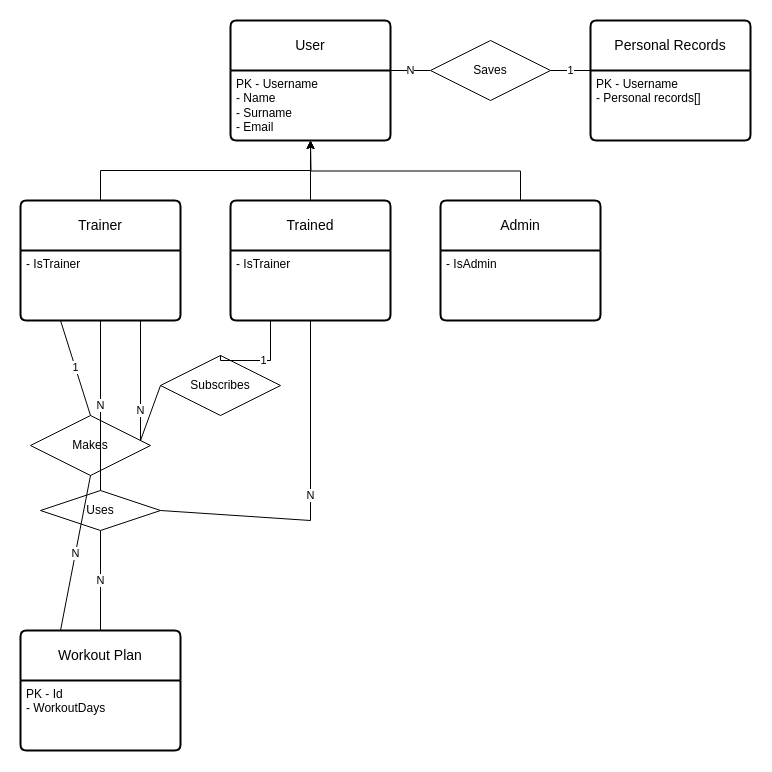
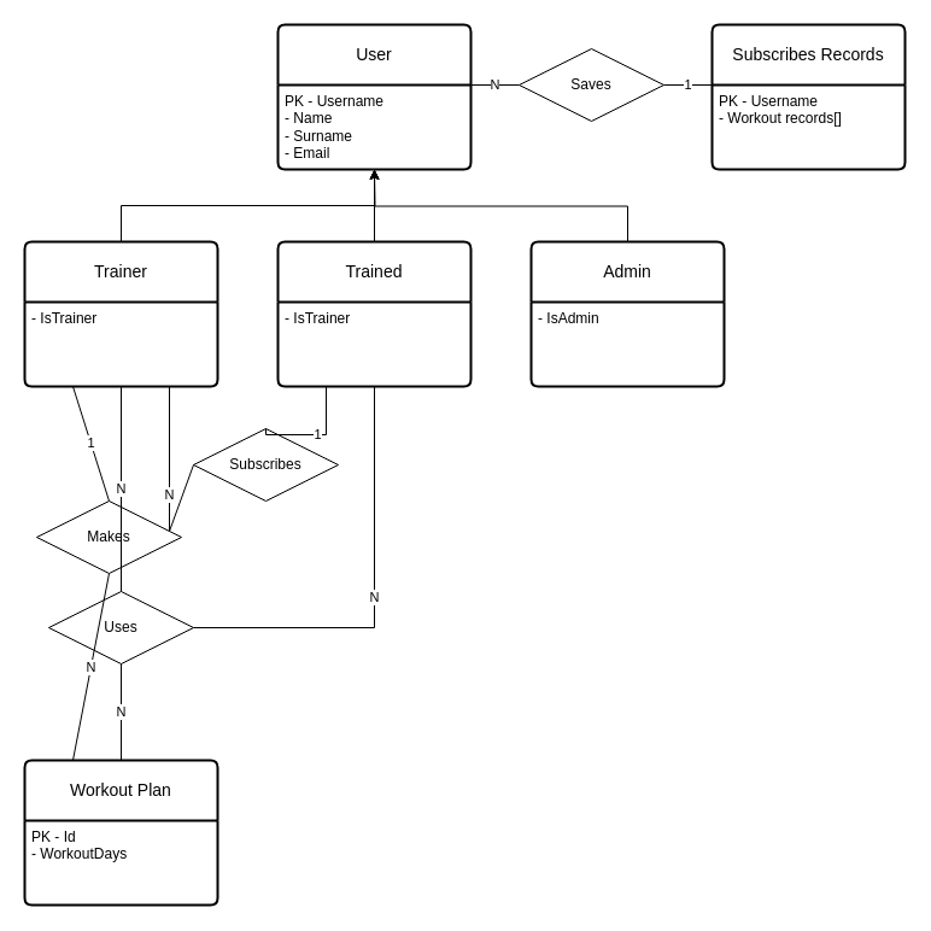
  <mxCell id="0" />
  <mxCell id="1" parent="0" />
  <mxCell id="2" style="edgeStyle=orthogonalEdgeStyle;rounded=0;orthogonalLoop=1;jettySize=auto;html=1;exitX=0.5;exitY=0;exitDx=0;exitDy=0;entryX=0.5;entryY=1;entryDx=0;entryDy=0;" parent="1" source="3" target="12" edge="1"><mxGeometry relative="1" as="geometry" /></mxCell>
  <mxCell id="3" value="Trainer" style="swimlane;childLayout=stackLayout;horizontal=1;startSize=50;horizontalStack=0;rounded=1;fontSize=14;fontStyle=0;strokeWidth=2;resizeParent=0;resizeLast=1;shadow=0;dashed=0;align=center;arcSize=4;whiteSpace=wrap;html=1;" parent="1" vertex="1"><mxGeometry x="20" y="200" width="160" height="120" as="geometry" /></mxCell>
  <mxCell id="4" value="- IsTrainer" style="align=left;strokeColor=none;fillColor=none;spacingLeft=4;fontSize=12;verticalAlign=top;resizable=0;rotatable=0;part=1;html=1;" parent="3" vertex="1"><mxGeometry y="50" width="160" height="70" as="geometry" /></mxCell>
  <mxCell id="5" style="edgeStyle=orthogonalEdgeStyle;rounded=0;orthogonalLoop=1;jettySize=auto;html=1;exitX=0.5;exitY=0;exitDx=0;exitDy=0;entryX=0.5;entryY=1;entryDx=0;entryDy=0;" parent="1" source="6" target="12" edge="1"><mxGeometry relative="1" as="geometry" /></mxCell>
  <mxCell id="6" value="Trained" style="swimlane;childLayout=stackLayout;horizontal=1;startSize=50;horizontalStack=0;rounded=1;fontSize=14;fontStyle=0;strokeWidth=2;resizeParent=0;resizeLast=1;shadow=0;dashed=0;align=center;arcSize=4;whiteSpace=wrap;html=1;" parent="1" vertex="1"><mxGeometry x="230" y="200" width="160" height="120" as="geometry" /></mxCell>
  <mxCell id="7" value="- IsTrainer" style="align=left;strokeColor=none;fillColor=none;spacingLeft=4;fontSize=12;verticalAlign=top;resizable=0;rotatable=0;part=1;html=1;" parent="6" vertex="1"><mxGeometry y="50" width="160" height="70" as="geometry" /></mxCell>
  <mxCell id="8" style="edgeStyle=orthogonalEdgeStyle;rounded=0;orthogonalLoop=1;jettySize=auto;html=1;exitX=0.5;exitY=0;exitDx=0;exitDy=0;" parent="1" source="9" edge="1"><mxGeometry relative="1" as="geometry"><mxPoint x="310" y="140" as="targetPoint" /></mxGeometry></mxCell>
  <mxCell id="9" value="Admin" style="swimlane;childLayout=stackLayout;horizontal=1;startSize=50;horizontalStack=0;rounded=1;fontSize=14;fontStyle=0;strokeWidth=2;resizeParent=0;resizeLast=1;shadow=0;dashed=0;align=center;arcSize=4;whiteSpace=wrap;html=1;" parent="1" vertex="1"><mxGeometry x="440" y="200" width="160" height="120" as="geometry" /></mxCell>
  <mxCell id="10" value="- IsAdmin" style="align=left;strokeColor=none;fillColor=none;spacingLeft=4;fontSize=12;verticalAlign=top;resizable=0;rotatable=0;part=1;html=1;" parent="9" vertex="1"><mxGeometry y="50" width="160" height="70" as="geometry" /></mxCell>
  <mxCell id="11" value="User" style="swimlane;childLayout=stackLayout;horizontal=1;startSize=50;horizontalStack=0;rounded=1;fontSize=14;fontStyle=0;strokeWidth=2;resizeParent=0;resizeLast=1;shadow=0;dashed=0;align=center;arcSize=4;whiteSpace=wrap;html=1;" parent="1" vertex="1"><mxGeometry x="230" y="20" width="160" height="120" as="geometry" /></mxCell>
  <mxCell id="12" value="PK - Username&lt;br&gt;- Name&lt;br&gt;- Surname&lt;br&gt;- Email" style="align=left;strokeColor=none;fillColor=none;spacingLeft=4;fontSize=12;verticalAlign=top;resizable=0;rotatable=0;part=1;html=1;" parent="11" vertex="1"><mxGeometry y="50" width="160" height="70" as="geometry" /></mxCell>
  <mxCell id="13" value="Workout Plan" style="swimlane;childLayout=stackLayout;horizontal=1;startSize=50;horizontalStack=0;rounded=1;fontSize=14;fontStyle=0;strokeWidth=2;resizeParent=0;resizeLast=1;shadow=0;dashed=0;align=center;arcSize=4;whiteSpace=wrap;html=1;" parent="1" vertex="1"><mxGeometry x="20" y="630" width="160" height="120" as="geometry" /></mxCell>
  <mxCell id="14" value="PK - Id&lt;br&gt;- WorkoutDays" style="align=left;strokeColor=none;fillColor=none;spacingLeft=4;fontSize=12;verticalAlign=top;resizable=0;rotatable=0;part=1;html=1;" parent="13" vertex="1"><mxGeometry y="50" width="160" height="70" as="geometry" /></mxCell>
  <mxCell id="15" value="Makes" style="shape=rhombus;perimeter=rhombusPerimeter;whiteSpace=wrap;html=1;align=center;" parent="1" vertex="1"><mxGeometry x="30" y="415" width="120" height="60" as="geometry" /></mxCell>
- <mxCell id="16" value="Uses" style="shape=rhombus;perimeter=rhombusPerimeter;whiteSpace=wrap;html=1;align=center;" parent="1" vertex="1"><mxGeometry x="40" y="490" width="120" height="40" as="geometry" /></mxCell>
+ <mxCell id="16" value="Uses" style="shape=rhombus;perimeter=rhombusPerimeter;whiteSpace=wrap;html=1;align=center;" parent="1" vertex="1"><mxGeometry x="40" y="490" width="120" height="60" as="geometry" /></mxCell>
  <mxCell id="17" value="1" style="endArrow=none;html=1;rounded=0;exitX=0.5;exitY=0;exitDx=0;exitDy=0;entryX=0.25;entryY=1;entryDx=0;entryDy=0;" parent="1" source="15" target="4" edge="1"><mxGeometry relative="1" as="geometry"><mxPoint x="230" y="490" as="sourcePoint" /><mxPoint x="390" y="490" as="targetPoint" /></mxGeometry></mxCell>
  <mxCell id="18" value="N" style="endArrow=none;html=1;rounded=0;exitX=0.5;exitY=1;exitDx=0;exitDy=0;entryX=0.25;entryY=0;entryDx=0;entryDy=0;" parent="1" source="15" target="13" edge="1"><mxGeometry relative="1" as="geometry"><mxPoint x="230" y="700" as="sourcePoint" /><mxPoint x="100" y="850" as="targetPoint" /></mxGeometry></mxCell>
  <mxCell id="19" value="N" style="endArrow=none;html=1;rounded=0;exitX=0.5;exitY=1;exitDx=0;exitDy=0;entryX=0.5;entryY=0;entryDx=0;entryDy=0;" parent="1" source="16" target="13" edge="1"><mxGeometry relative="1" as="geometry"><mxPoint x="240" y="720" as="sourcePoint" /><mxPoint x="400" y="720" as="targetPoint" /><Array as="points" /></mxGeometry></mxCell>
  <mxCell id="20" value="N" style="endArrow=none;html=1;rounded=0;exitX=0.5;exitY=0;exitDx=0;exitDy=0;entryX=0.5;entryY=1;entryDx=0;entryDy=0;" parent="1" source="16" target="4" edge="1"><mxGeometry relative="1" as="geometry"><mxPoint x="240" y="510" as="sourcePoint" /><mxPoint x="400" y="510" as="targetPoint" /><Array as="points" /></mxGeometry></mxCell>
  <mxCell id="21" value="N" style="endArrow=none;html=1;rounded=0;exitX=1;exitY=0.5;exitDx=0;exitDy=0;entryX=0.5;entryY=1;entryDx=0;entryDy=0;" parent="1" source="16" target="7" edge="1"><mxGeometry relative="1" as="geometry"><mxPoint x="240" y="510" as="sourcePoint" /><mxPoint x="400" y="510" as="targetPoint" /><Array as="points"><mxPoint x="310" y="520" /></Array></mxGeometry></mxCell>
  <mxCell id="22" value="Subscribes" style="shape=rhombus;perimeter=rhombusPerimeter;whiteSpace=wrap;html=1;align=center;" parent="1" vertex="1"><mxGeometry x="160" y="355" width="120" height="60" as="geometry" /></mxCell>
  <mxCell id="23" value="N" style="endArrow=none;html=1;rounded=0;exitX=0;exitY=0.5;exitDx=0;exitDy=0;entryX=0.75;entryY=1;entryDx=0;entryDy=0;" parent="1" source="22" target="4" edge="1"><mxGeometry relative="1" as="geometry"><mxPoint x="-50" y="630" as="sourcePoint" /><mxPoint x="70" y="330" as="targetPoint" /><Array as="points"><mxPoint x="140" y="440" /></Array></mxGeometry></mxCell>
  <mxCell id="24" value="1" style="endArrow=none;html=1;rounded=0;exitX=0.5;exitY=0;exitDx=0;exitDy=0;entryX=0.25;entryY=1;entryDx=0;entryDy=0;" parent="1" source="22" target="7" edge="1"><mxGeometry relative="1" as="geometry"><mxPoint x="-40" y="640" as="sourcePoint" /><mxPoint x="80" y="340" as="targetPoint" /><Array as="points"><mxPoint x="220" y="360" /><mxPoint x="270" y="360" /></Array></mxGeometry></mxCell>
- <mxCell id="25" value="Personal Records" style="swimlane;childLayout=stackLayout;horizontal=1;startSize=50;horizontalStack=0;rounded=1;fontSize=14;fontStyle=0;strokeWidth=2;resizeParent=0;resizeLast=1;shadow=0;dashed=0;align=center;arcSize=4;whiteSpace=wrap;html=1;" parent="1" vertex="1"><mxGeometry x="590" y="20" width="160" height="120" as="geometry" /></mxCell>
- <mxCell id="26" value="PK - Username&lt;br&gt;- Personal records[]" style="align=left;strokeColor=none;fillColor=none;spacingLeft=4;fontSize=12;verticalAlign=top;resizable=0;rotatable=0;part=1;html=1;" parent="25" vertex="1"><mxGeometry y="50" width="160" height="70" as="geometry" /></mxCell>
+ <mxCell id="25" value="Subscribes Records" style="swimlane;childLayout=stackLayout;horizontal=1;startSize=50;horizontalStack=0;rounded=1;fontSize=14;fontStyle=0;strokeWidth=2;resizeParent=0;resizeLast=1;shadow=0;dashed=0;align=center;arcSize=4;whiteSpace=wrap;html=1;" parent="1" vertex="1"><mxGeometry x="590" y="20" width="160" height="120" as="geometry" /></mxCell>
+ <mxCell id="26" value="PK - Username&lt;br&gt;- Workout records[]" style="align=left;strokeColor=none;fillColor=none;spacingLeft=4;fontSize=12;verticalAlign=top;resizable=0;rotatable=0;part=1;html=1;" parent="25" vertex="1"><mxGeometry y="50" width="160" height="70" as="geometry" /></mxCell>
  <mxCell id="27" value="Saves" style="shape=rhombus;perimeter=rhombusPerimeter;whiteSpace=wrap;html=1;align=center;" parent="1" vertex="1"><mxGeometry x="430" y="40" width="120" height="60" as="geometry" /></mxCell>
  <mxCell id="28" value="1" style="endArrow=none;html=1;rounded=0;entryX=0;entryY=0;entryDx=0;entryDy=0;exitX=1;exitY=0.5;exitDx=0;exitDy=0;" parent="1" source="27" target="26" edge="1"><mxGeometry relative="1" as="geometry"><mxPoint x="460" y="-20" as="sourcePoint" /><mxPoint x="620" y="-20" as="targetPoint" /></mxGeometry></mxCell>
  <mxCell id="29" value="N" style="endArrow=none;html=1;rounded=0;entryX=1;entryY=0;entryDx=0;entryDy=0;exitX=0;exitY=0.5;exitDx=0;exitDy=0;" parent="1" source="27" target="12" edge="1"><mxGeometry relative="1" as="geometry"><mxPoint x="420" y="10" as="sourcePoint" /><mxPoint x="580" y="10" as="targetPoint" /></mxGeometry></mxCell>
